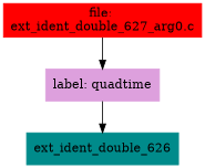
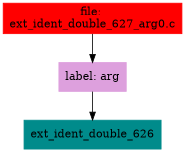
  digraph {
    node [shape=box style=filled]
    n1 [color=red label="file: \next_ident_double_627_arg0.c"]
-   n2 [color=plum label="label: quadtime"]
+   n2 [color=plum label="label: arg"]
    n3 [color=cyan4 label=ext_ident_double_626]
    n1 -> n2
    n2 -> n3
  }
